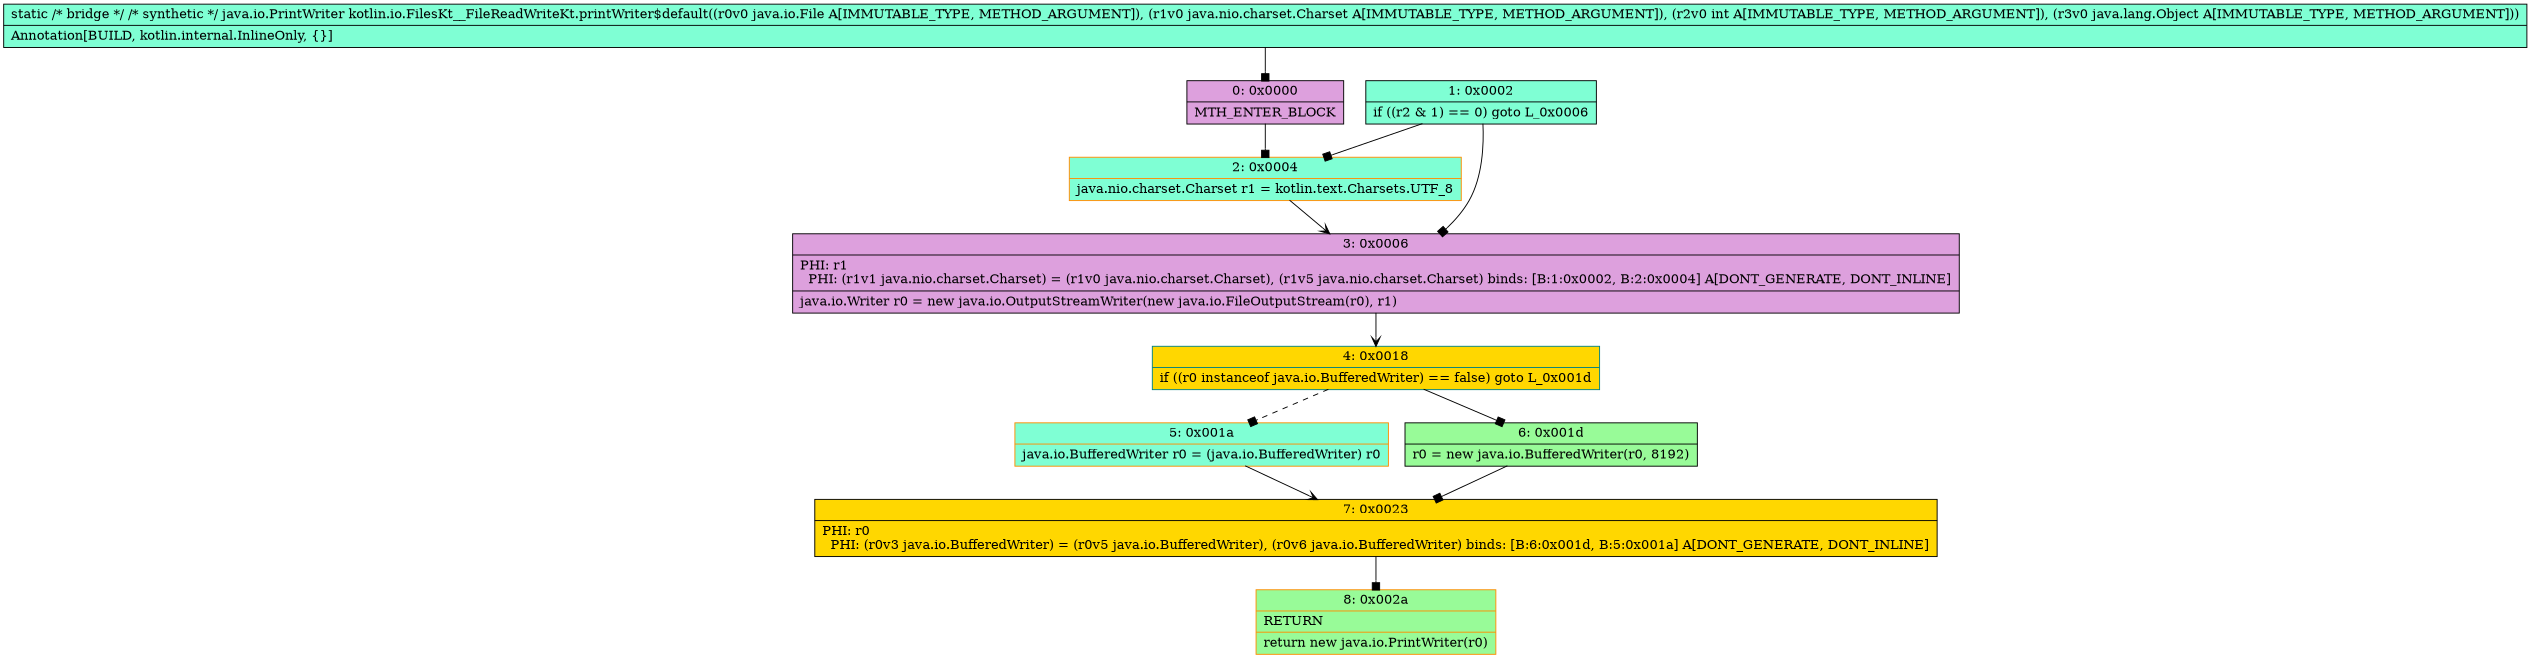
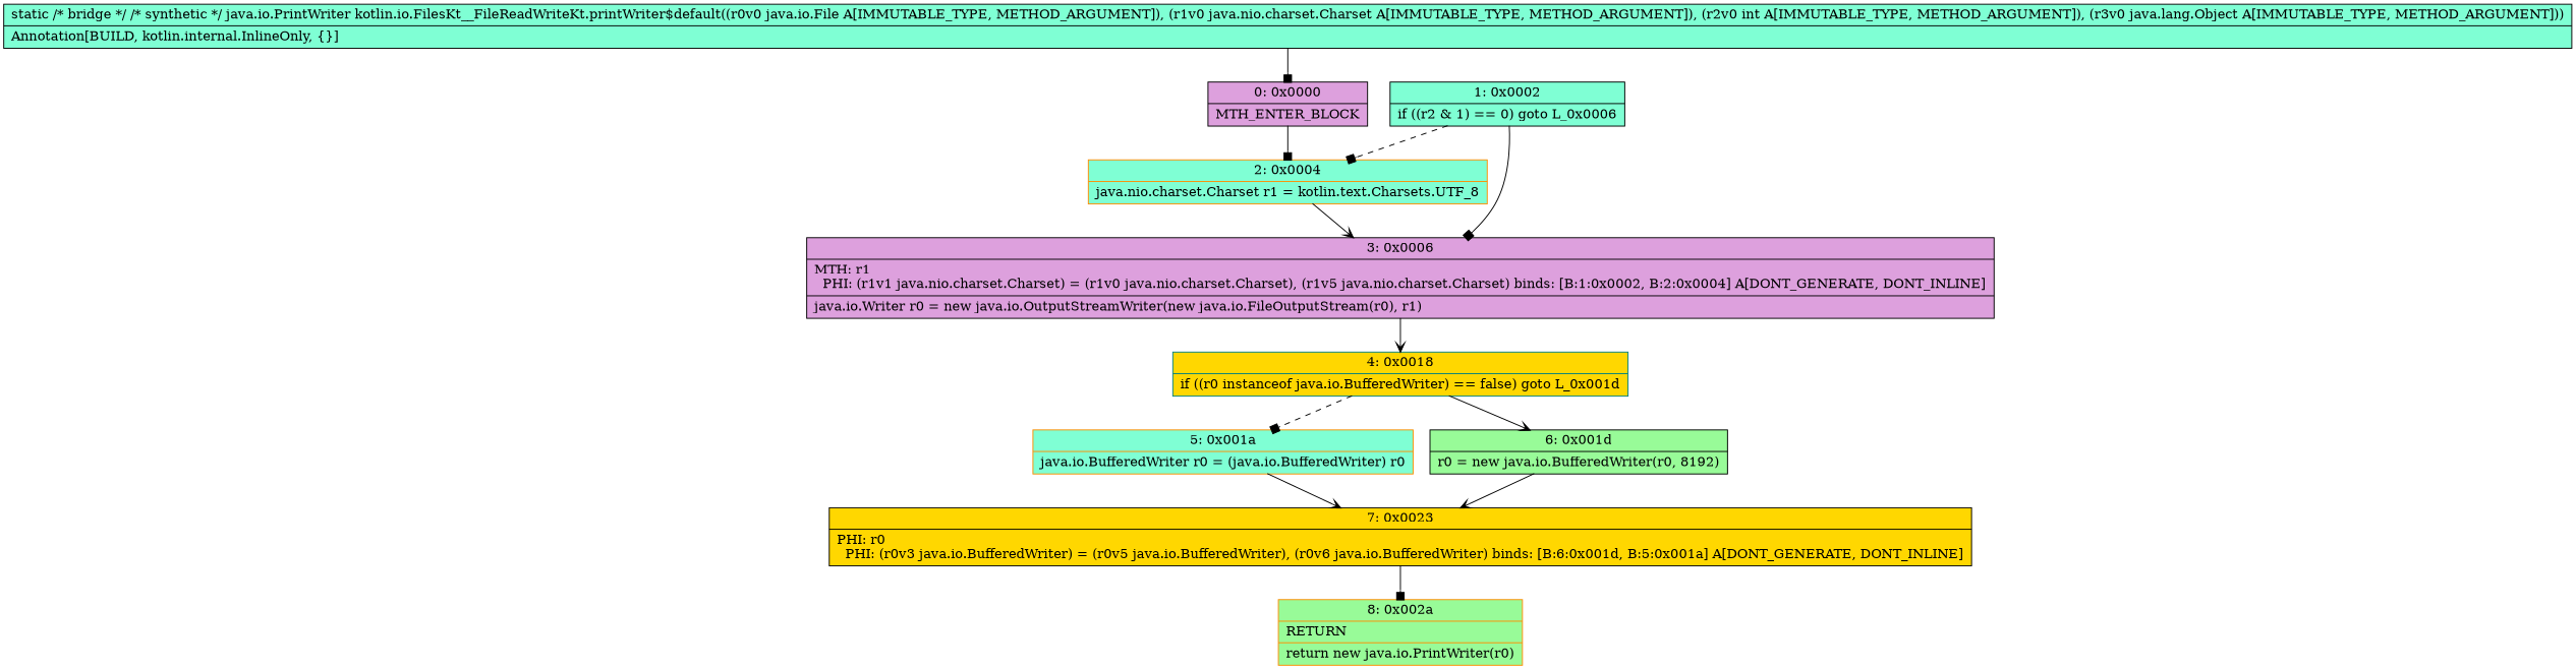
  digraph {
    node [color=black fillcolor=aquamarine shape=record style=filled]
    edge [arrowhead=box]
    n1 [fillcolor=plum label="{0\:\ 0x0000|MTH_ENTER_BLOCK\l}"]
    n2 [color=darkorange label="{2\:\ 0x0004|java.nio.charset.Charset r1 = kotlin.text.Charsets.UTF_8\l}"]
    n3 [label="{1\:\ 0x0002|if ((r2 & 1) == 0) goto L_0x0006\l}"]
-   n4 [fillcolor=plum label="{3\:\ 0x0006|PHI: r1 \l  PHI: (r1v1 java.nio.charset.Charset) = (r1v0 java.nio.charset.Charset), (r1v5 java.nio.charset.Charset) binds: [B:1:0x0002, B:2:0x0004] A[DONT_GENERATE, DONT_INLINE]\l|java.io.Writer r0 = new java.io.OutputStreamWriter(new java.io.FileOutputStream(r0), r1)\l}"]
+   n4 [fillcolor=plum label="{3\:\ 0x0006|MTH: r1 \l  PHI: (r1v1 java.nio.charset.Charset) = (r1v0 java.nio.charset.Charset), (r1v5 java.nio.charset.Charset) binds: [B:1:0x0002, B:2:0x0004] A[DONT_GENERATE, DONT_INLINE]\l|java.io.Writer r0 = new java.io.OutputStreamWriter(new java.io.FileOutputStream(r0), r1)\l}"]
    n5 [color=teal fillcolor=gold label="{4\:\ 0x0018|if ((r0 instanceof java.io.BufferedWriter) == false) goto L_0x001d\l}"]
    n6 [color=darkorange label="{5\:\ 0x001a|java.io.BufferedWriter r0 = (java.io.BufferedWriter) r0\l}"]
    n7 [fillcolor=palegreen label="{6\:\ 0x001d|r0 = new java.io.BufferedWriter(r0, 8192)\l}"]
    n8 [fillcolor=gold label="{7\:\ 0x0023|PHI: r0 \l  PHI: (r0v3 java.io.BufferedWriter) = (r0v5 java.io.BufferedWriter), (r0v6 java.io.BufferedWriter) binds: [B:6:0x001d, B:5:0x001a] A[DONT_GENERATE, DONT_INLINE]\l}"]
    n9 [color=darkorange fillcolor=palegreen label="{8\:\ 0x002a|RETURN\l|return new java.io.PrintWriter(r0)\l}"]
    n10 [label="{static \/* bridge *\/ \/* synthetic *\/ java.io.PrintWriter kotlin.io.FilesKt__FileReadWriteKt.printWriter$default((r0v0 java.io.File A[IMMUTABLE_TYPE, METHOD_ARGUMENT]), (r1v0 java.nio.charset.Charset A[IMMUTABLE_TYPE, METHOD_ARGUMENT]), (r2v0 int A[IMMUTABLE_TYPE, METHOD_ARGUMENT]), (r3v0 java.lang.Object A[IMMUTABLE_TYPE, METHOD_ARGUMENT]))  | Annotation[BUILD, kotlin.internal.InlineOnly, \{\}]\l}"]
    n1 -> n2
    n2 -> n4 [arrowhead=vee]
-   n3 -> n2 [style=solid]
+   n3 -> n2 [style=dashed]
    n3 -> n4
    n4 -> n5 [arrowhead=vee]
    n5 -> n6 [style=dashed]
-   n5 -> n7
+   n5 -> n7 [arrowhead=vee]
    n6 -> n8 [arrowhead=vee]
-   n7 -> n8
+   n7 -> n8 [arrowhead=vee]
    n8 -> n9
    n10 -> n1
  }
